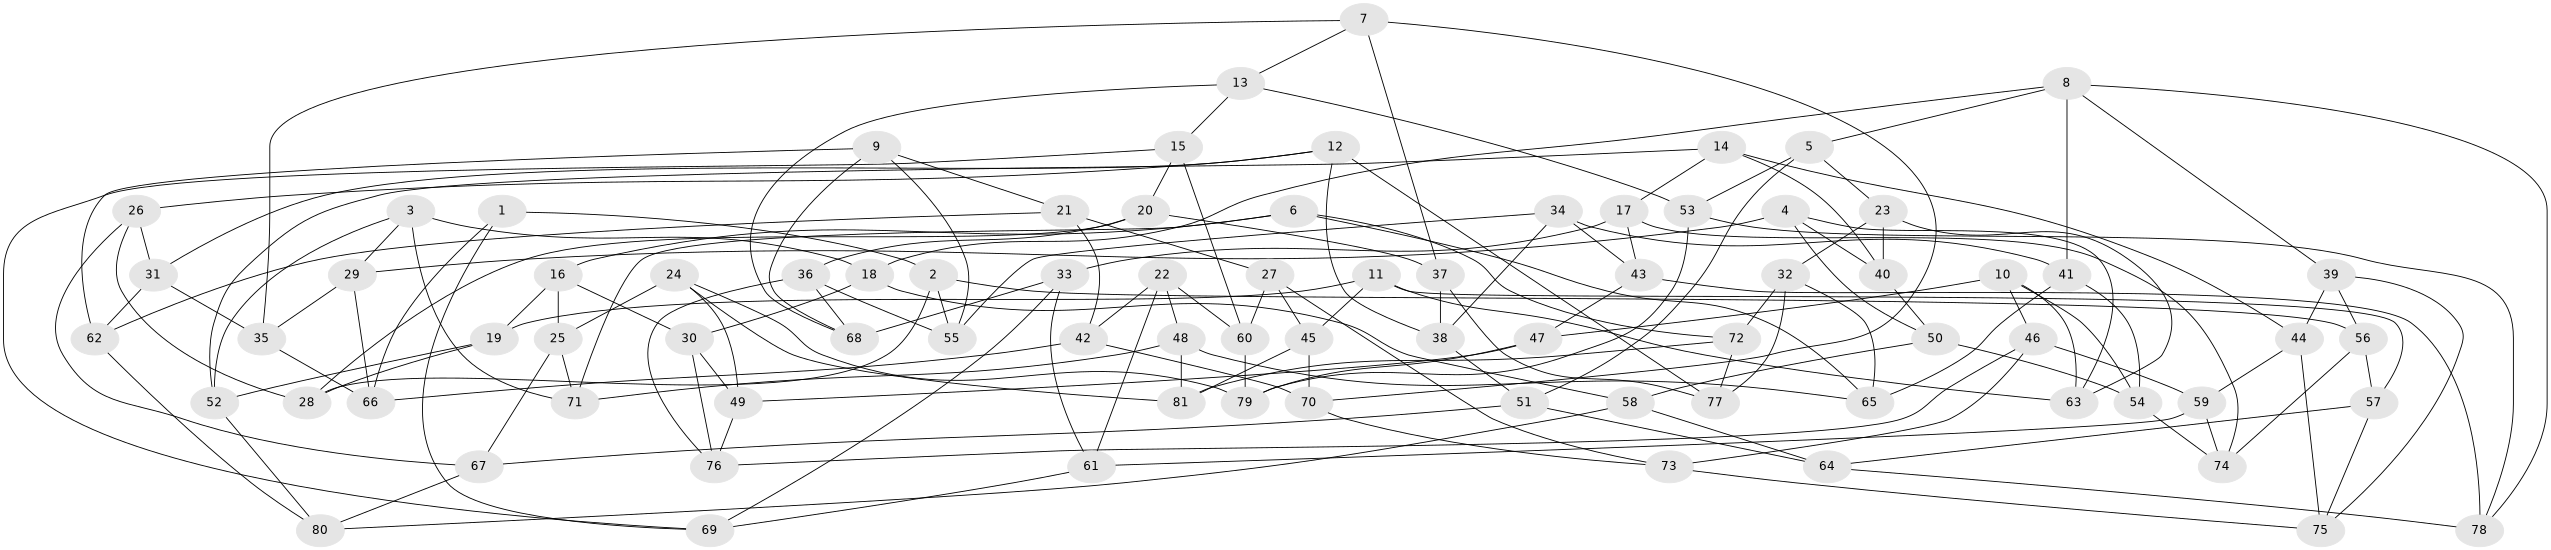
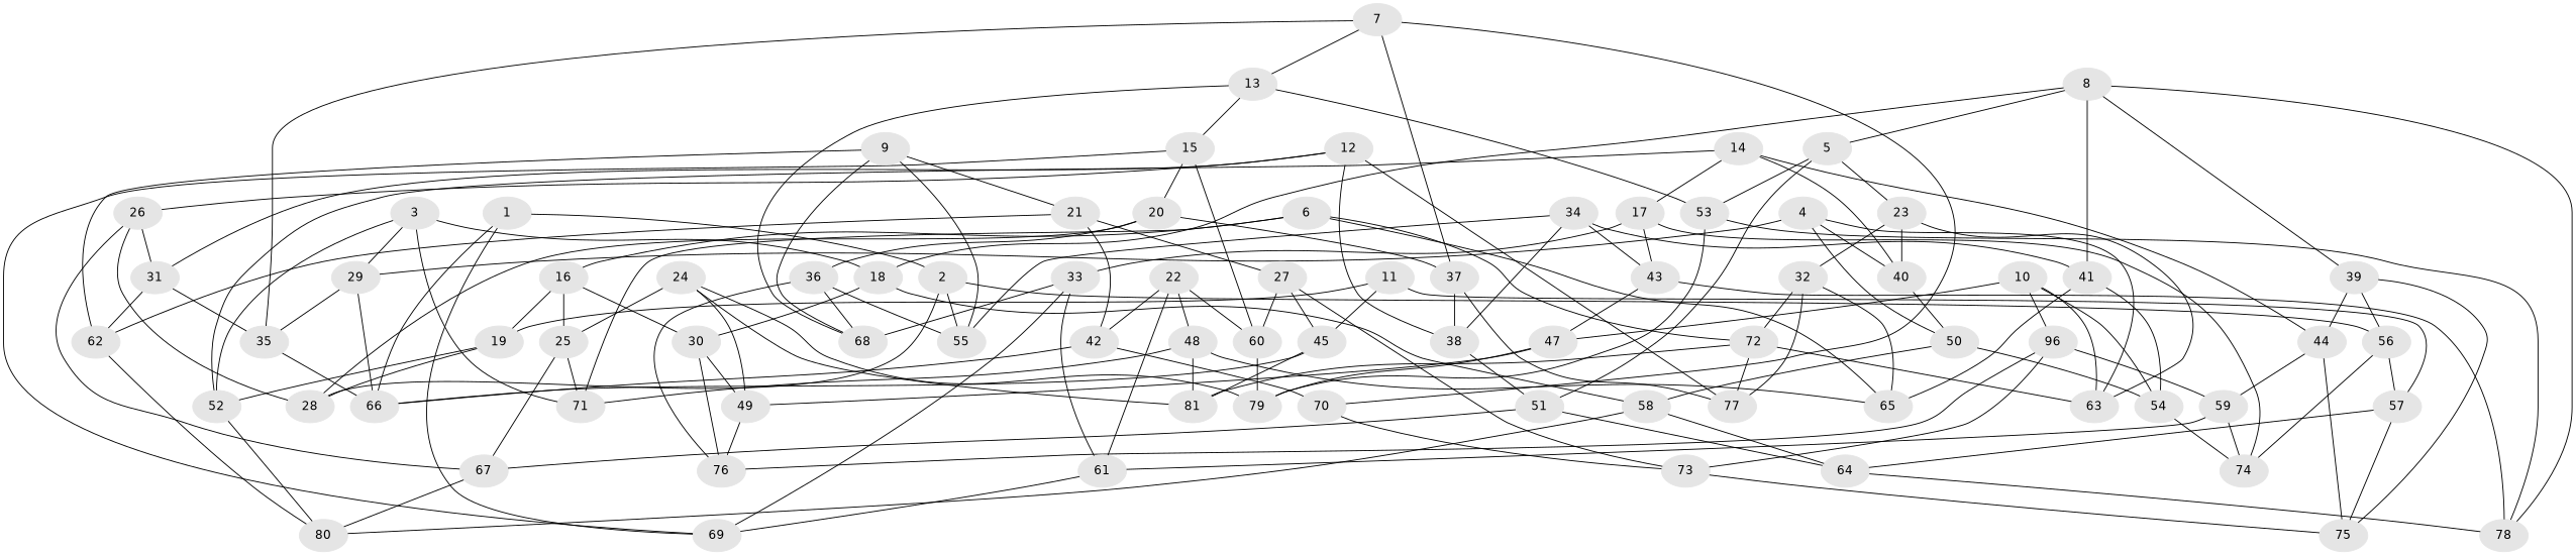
  graph {
    fontname="DejaVu Sans"
    node [color=gray90 fontname="DejaVu Sans" style=filled]
    edge [fontname="DejaVu Sans"]
    1
    2
    66
    69
    28
    55
    56
    5
    23
    51
    53
    57
    74
    3
    18
    29
    52
    71
    30
    58
    35
    80
    4
    40
    50
    63
    54
    32
    67
    64
    78
    79
    6
    16
    65
    72
    19
    25
    77
    81
    7
    13
    37
    70
    68
    15
    38
    73
    8
    39
    41
    44
    75
    9
    21
    62
    27
    42
    10
-   46
+   46 [label=96]
    47
    76
    59
    49
    11
    45
    12
    26
    31
    20
    60
    14
    17
    33
    43
    36
    61
    22
    48
    24
    34
    1 -- 2
    1 -- 66
    1 -- 69
    2 -- 28
    2 -- 55
    2 -- 56
    56 -- 57
    56 -- 74
    5 -- 23
    5 -- 51
    5 -- 53
    23 -- 40
    23 -- 63
    23 -- 32
    51 -- 67
    51 -- 64
    53 -- 78
    53 -- 79
    57 -- 64
    57 -- 75
    3 -- 18
    3 -- 29
    3 -- 52
    3 -- 71
    18 -- 30
    18 -- 58
    29 -- 66
    29 -- 35
    52 -- 80
    30 -- 76
    30 -- 49
    58 -- 80
    58 -- 64
    35 -- 66
    4 -- 29
    4 -- 40
    4 -- 50
    4 -- 63
    40 -- 50
    50 -- 58
    50 -- 54
    54 -- 74
    32 -- 65
    32 -- 72
    32 -- 77
    67 -- 80
    64 -- 78
    6 -- 71
    6 -- 16
    6 -- 65
    6 -- 72
    16 -- 30
    16 -- 19
    16 -- 25
    72 -- 77
    72 -- 81
    19 -- 28
    19 -- 52
    25 -- 71
    25 -- 67
    7 -- 35
    7 -- 13
    7 -- 37
    7 -- 70
    13 -- 53
    13 -- 68
    13 -- 15
    37 -- 77
    37 -- 38
    70 -- 73
    15 -- 69
    15 -- 20
    15 -- 60
    38 -- 51
    73 -- 75
    8 -- 5
    8 -- 18
    8 -- 78
    8 -- 39
    8 -- 41
    39 -- 56
    39 -- 44
    39 -- 75
    41 -- 54
    41 -- 65
    44 -- 75
    44 -- 59
    9 -- 55
    9 -- 68
    9 -- 21
    9 -- 62
    21 -- 62
    21 -- 27
    21 -- 42
    62 -- 80
    27 -- 73
    27 -- 45
    27 -- 60
    42 -- 66
    42 -- 70
    10 -- 63
    10 -- 54
    10 -- 46
    10 -- 47
    46 -- 73
    46 -- 76
    46 -- 59
    47 -- 79
    47 -- 49
    59 -- 74
    59 -- 61
    49 -- 76
    11 -- 57
-   11 -- 63
+   72 -- 63
    11 -- 19
    11 -- 45
    45 -- 81
-   45 -- 70
+   45 -- 66
    12 -- 77
    12 -- 38
    12 -- 26
    12 -- 31
    26 -- 28
    26 -- 67
    26 -- 31
    31 -- 35
    31 -- 62
    20 -- 28
    20 -- 37
    20 -- 36
    60 -- 79
    14 -- 52
    14 -- 40
    14 -- 44
    14 -- 17
    17 -- 74
    17 -- 33
    17 -- 43
    33 -- 69
    33 -- 68
    33 -- 61
    43 -- 78
    43 -- 47
    36 -- 55
    36 -- 68
    36 -- 76
    61 -- 69
    22 -- 42
    22 -- 60
    22 -- 61
    22 -- 48
    48 -- 71
    48 -- 65
    48 -- 81
    24 -- 79
    24 -- 25
    24 -- 81
    24 -- 49
    34 -- 55
    34 -- 38
    34 -- 41
    34 -- 43
  }
